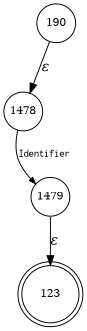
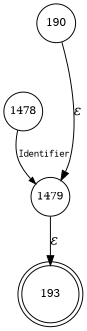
  digraph {
    rankdir=TB
    node [fixedsize=true fontsize=11 shape=circle peripheries=1]
    edge [fontname="Times-Italic"]
-   n1 [label=123 shape=doublecircle width=.6 peripheries=""]
+   n1 [label=193 shape=doublecircle width=.6 peripheries=""]
    n2 [label=190 width=.55]
    n3 [label=1478 width=.55]
    n4 [label=1479 width=.55]
-   n2 -> n3 [label="&epsilon;"]
+   n2 -> n4 [label="&epsilon;"]
    n3 -> n4 [arrowhead=normal arrowsize=.7 fontname=Courier fontsize=11 label=Identifier]
    n4 -> n1 [label="&epsilon;"]
  }
